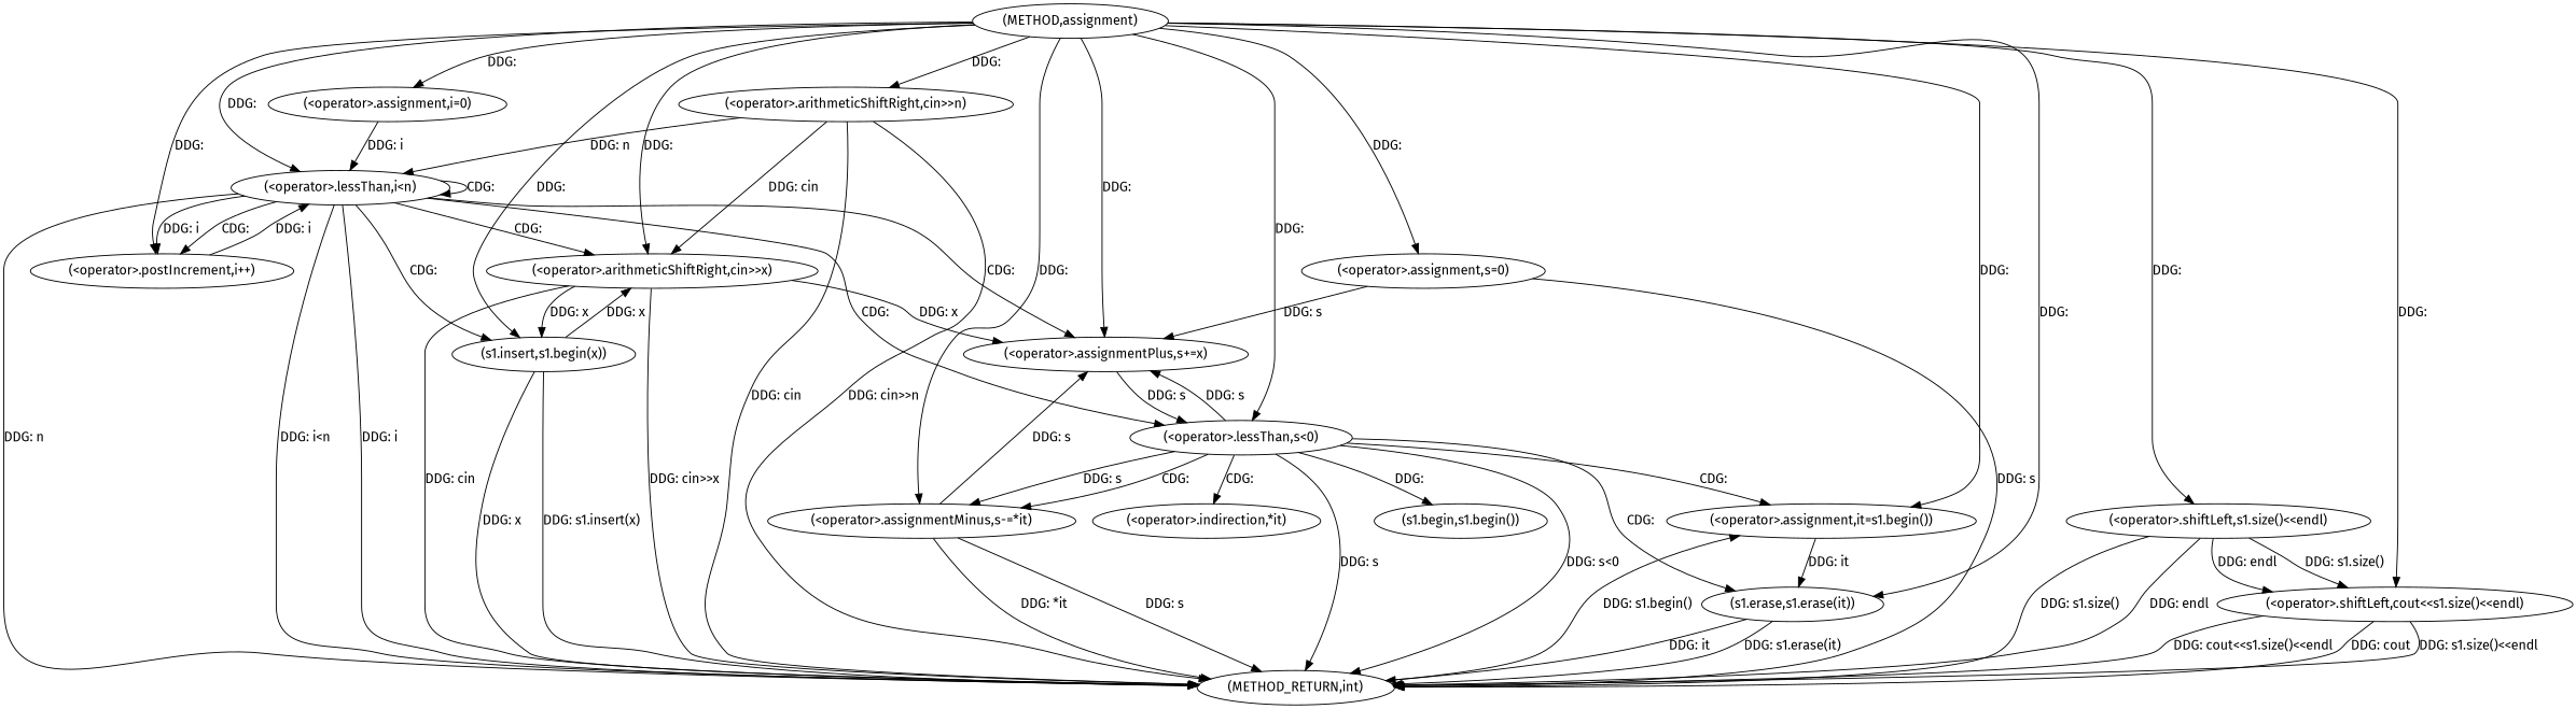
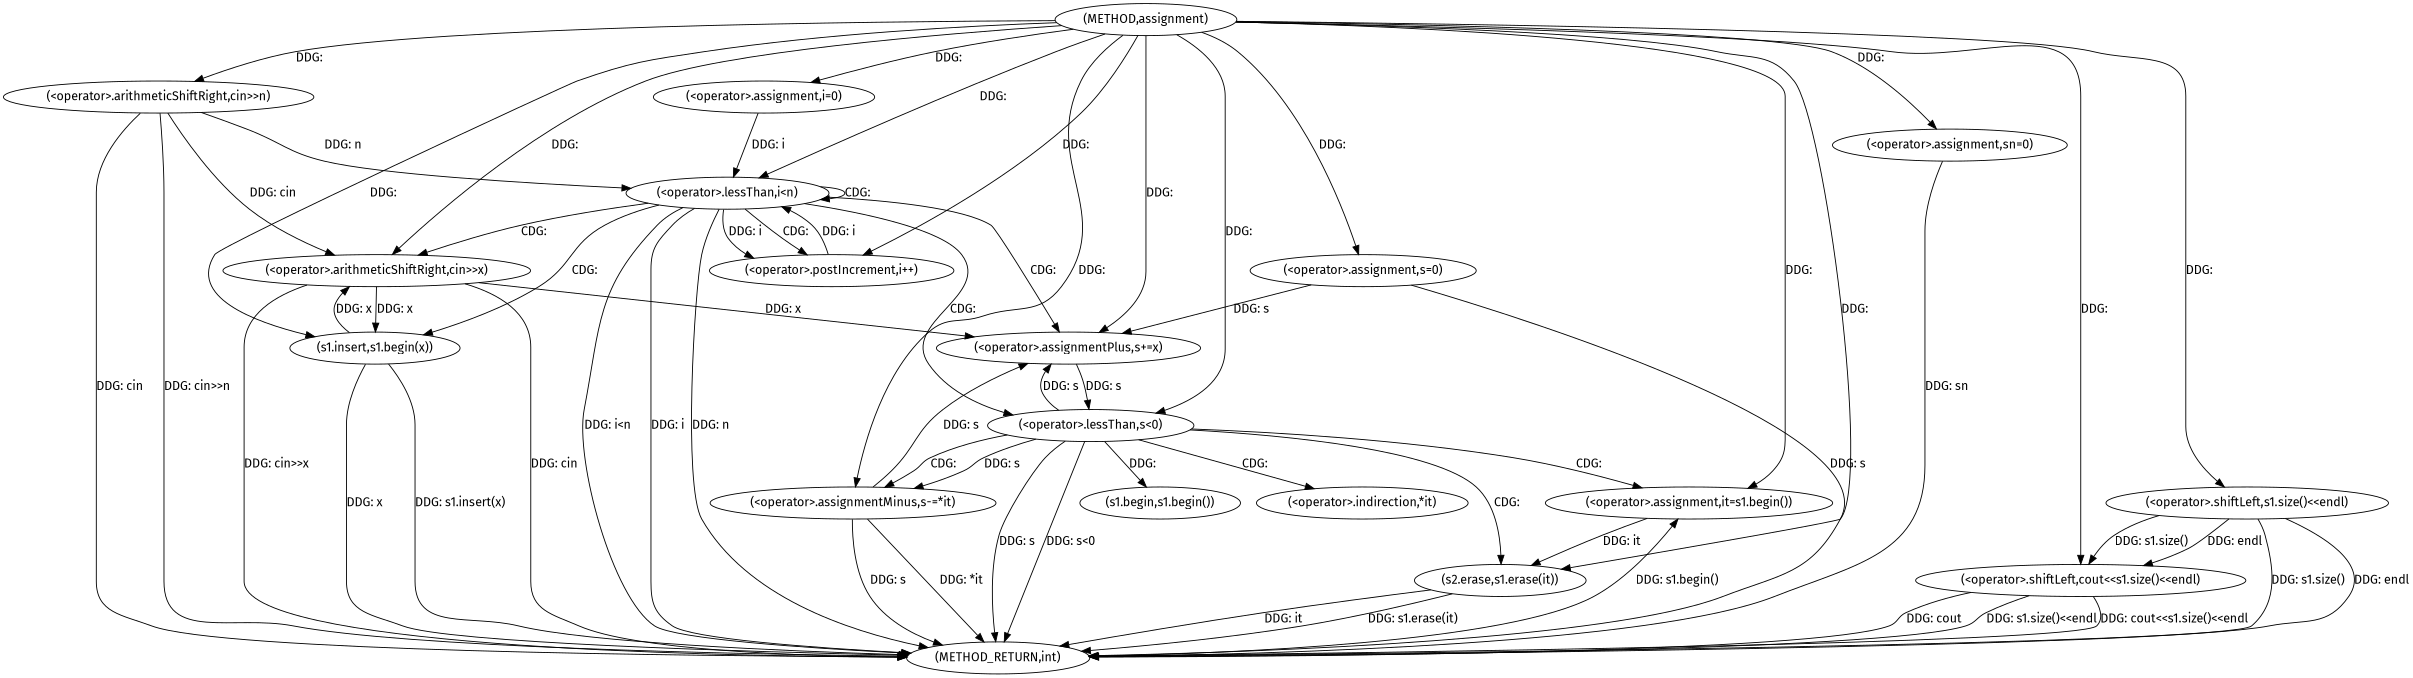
  digraph {
    fontname="Fira Sans"
    node [fontname="Fira Sans"]
    edge [fontname="Fira Sans"]
    n1 [label="(METHOD,assignment)"]
    n2 [label="(<operator>.arithmeticShiftRight,cin>>n)"]
    n3 [label="(<operator>.assignment,s=0)"]
+   n4 [label="(<operator>.assignment,sn=0)"]
    n5 [label="(<operator>.shiftLeft,cout<<s1.size()<<endl)"]
    n6 [label="(<operator>.assignment,i=0)"]
    n7 [label="(<operator>.lessThan,i<n)"]
    n8 [label="(<operator>.postIncrement,i++)"]
    n9 [label="(<operator>.arithmeticShiftRight,cin>>x)"]
    n10 [label="(<operator>.assignmentPlus,s+=x)"]
    n11 [label="(s1.insert,s1.begin(x))"]
    n12 [label="(<operator>.shiftLeft,s1.size()<<endl)"]
    n13 [label="(<operator>.lessThan,s<0)"]
    n14 [label="(<operator>.assignment,it=s1.begin())"]
    n15 [label="(<operator>.assignmentMinus,s-=*it)"]
-   n16 [label="(s1.erase,s1.erase(it))"]
+   n16 [label="(s2.erase,s1.erase(it))"]
    n17 [label="(METHOD_RETURN,int)"]
    n18 [label="(s1.begin,s1.begin())"]
    n19 [label="(<operator>.indirection,*it)"]
    n1 -> n2 [label="DDG: "]
    n1 -> n3 [label="DDG: "]
+   n1 -> n4 [label="DDG: "]
    n1 -> n5 [label="DDG: "]
    n1 -> n6 [label="DDG: "]
    n1 -> n7 [label="DDG: "]
    n1 -> n8 [label="DDG: "]
    n1 -> n9 [label="DDG: "]
    n1 -> n10 [label="DDG: "]
    n1 -> n11 [label="DDG: "]
    n1 -> n12 [label="DDG: "]
    n1 -> n13 [label="DDG: "]
    n1 -> n14 [label="DDG: "]
    n1 -> n15 [label="DDG: "]
    n1 -> n16 [label="DDG: "]
    n2 -> n7 [label="DDG: n"]
    n2 -> n9 [label="DDG: cin"]
    n2 -> n17 [label="DDG: cin"]
    n2 -> n17 [label="DDG: cin>>n"]
    n3 -> n10 [label="DDG: s"]
    n3 -> n17 [label="DDG: s"]
+   n4 -> n17 [label="DDG: sn"]
    n5 -> n17 [label="DDG: s1.size()<<endl"]
    n5 -> n17 [label="DDG: cout<<s1.size()<<endl"]
    n5 -> n17 [label="DDG: cout"]
    n6 -> n7 [label="DDG: i"]
    n7 -> n7 [label="CDG: "]
    n7 -> n8 [label="DDG: i"]
    n7 -> n8 [label="CDG: "]
    n7 -> n9 [label="CDG: "]
    n7 -> n10 [label="CDG: "]
    n7 -> n11 [label="CDG: "]
    n7 -> n13 [label="CDG: "]
    n7 -> n17 [label="DDG: i"]
    n7 -> n17 [label="DDG: n"]
    n7 -> n17 [label="DDG: i<n"]
    n8 -> n7 [label="DDG: i"]
    n9 -> n10 [label="DDG: x"]
    n9 -> n11 [label="DDG: x"]
    n9 -> n17 [label="DDG: cin"]
    n9 -> n17 [label="DDG: cin>>x"]
    n10 -> n13 [label="DDG: s"]
    n11 -> n9 [label="DDG: x"]
    n11 -> n17 [label="DDG: x"]
    n11 -> n17 [label="DDG: s1.insert(x)"]
    n12 -> n5 [label="DDG: s1.size()"]
    n12 -> n5 [label="DDG: endl"]
    n12 -> n17 [label="DDG: s1.size()"]
    n12 -> n17 [label="DDG: endl"]
    n13 -> n10 [label="DDG: s"]
    n13 -> n14 [label="CDG: "]
    n13 -> n15 [label="DDG: s"]
    n13 -> n15 [label="CDG: "]
    n13 -> n16 [label="CDG: "]
    n13 -> n17 [label="DDG: s"]
    n13 -> n17 [label="DDG: s<0"]
    n13 -> n18 [label="DDG: "]
    n13 -> n19 [label="CDG: "]
    n14 -> n16 [label="DDG: it"]
    n15 -> n10 [label="DDG: s"]
    n15 -> n17 [label="DDG: s"]
    n15 -> n17 [label="DDG: *it"]
    n16 -> n17 [label="DDG: it"]
    n16 -> n17 [label="DDG: s1.erase(it)"]
    n17 -> n14 [label="DDG: s1.begin()"]
  }
